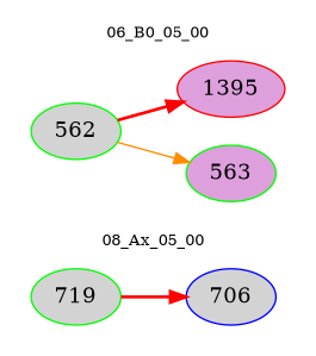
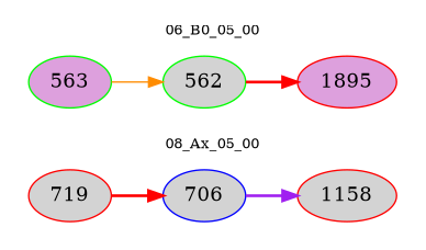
  digraph {
    rankdir=LR
    node [color=green fillcolor=lightgrey style=filled]
    edge [color=red style=bold]
-   n1 [label=719]
+   n1 [color=red label=719]
    n2 [color=blue label=706]
+   n3 [color=red label=1158]
    n4 [fillcolor=plum label=563]
    n5 [label=562]
-   n6 [color=red fillcolor=plum label=1395]
+   n6 [color=red fillcolor=plum label=1895]
    subgraph cluster_1 {
      color=white
      fontsize=10
      label="08_Ax_05_00"
      n1
      n2
+     n3
    }
    subgraph cluster_2 {
      color=white
      fontsize=10
      label="06_B0_05_00"
      n4
      n5
      n6
    }
    n1 -> n2
-   n5 -> n4 [color=darkorange style=solid]
+   n2 -> n3 [color=purple]
+   n4 -> n5 [color=darkorange style=solid]
    n5 -> n6
  }
